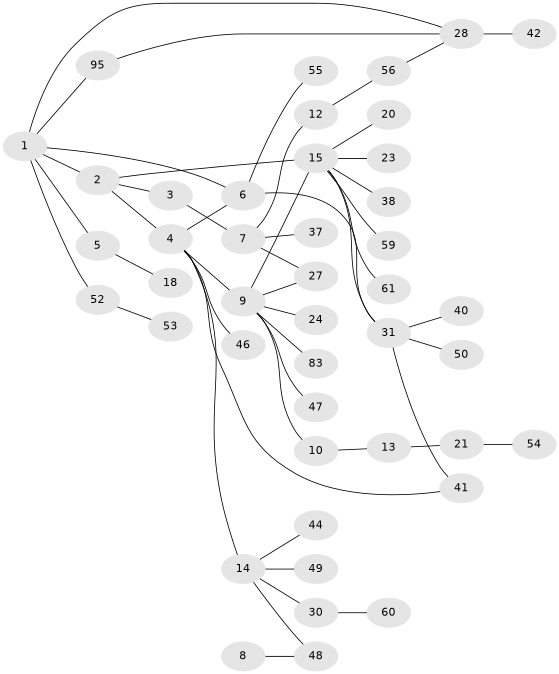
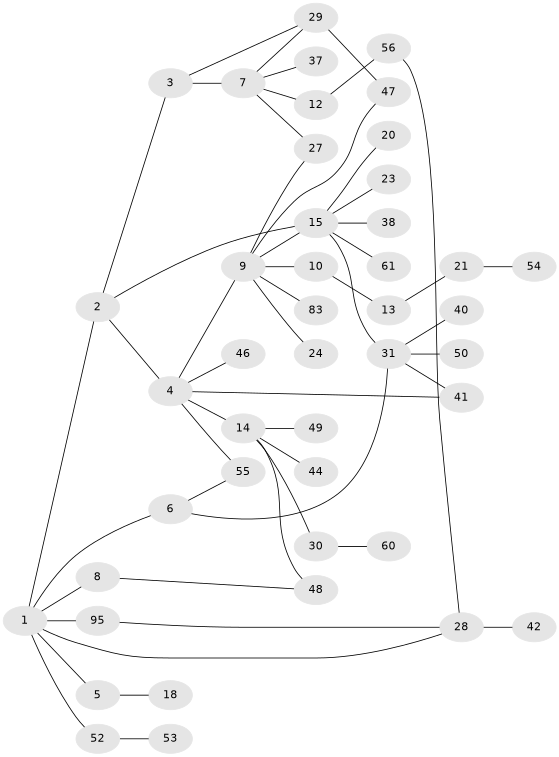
  graph {
    fontname="DejaVu Sans"
    rankdir=LR
    node [color=gray90 fontname="DejaVu Sans" style=filled]
    edge [fontname="DejaVu Sans"]
    1 [super="+26"]
    2 [super="+19"]
    5
    6 [super="+45"]
    8
    n6 [label=95]
    28 [super="+65"]
    52
    3 [super="+17"]
    4 [super="+22"]
    15 [super="+36"]
    18
    31 [super="+39"]
    55
    48 [super="+56"]
    42
    53
    7 [super="+11"]
+   29 [super="+63"]
    9 [super="+58"]
    14 [super="+35"]
    41
    46
    20
    23
    38
-   59
    61
    12 [super="+34"]
    27 [super="+57"]
    37
    47
    10
    24
    n35 [label=83]
    30 [super="+51"]
    44
    49
    40
    50
    n41 [label=56]
    13 [super="+62"]
    21 [super="+32"]
    54
    60
    1 -- 2
    1 -- 5
    1 -- 6
+   1 -- 8
    1 -- n6
    1 -- 28
    1 -- 52
    2 -- 3
    2 -- 4
    2 -- 15
    5 -- 18
    6 -- 31
    6 -- 55
    8 -- 48
    n6 -- 28
    28 -- 42
    52 -- 53
    3 -- 7
-   4 -- 6 [weight=2]
+   3 -- 29
+   4 -- 55 [weight=2]
    4 -- 9
    4 -- 14
    4 -- 41
    4 -- 46
    15 -- 31
    15 -- 20
    15 -- 23
    15 -- 38
-   15 -- 59
    15 -- 61
    31 -- 41
    31 -- 40
    31 -- 50
+   7 -- 29
    7 -- 12
    7 -- 27
    7 -- 37
+   29 -- 47
    9 -- 15
    9 -- 27
    9 -- 47
    9 -- 10
    9 -- 24
    9 -- n35
    14 -- 48
    14 -- 30
    14 -- 44
    14 -- 49
    12 -- n41
    10 -- 13
    30 -- 60
    n41 -- 28
    13 -- 21
    21 -- 54
  }
